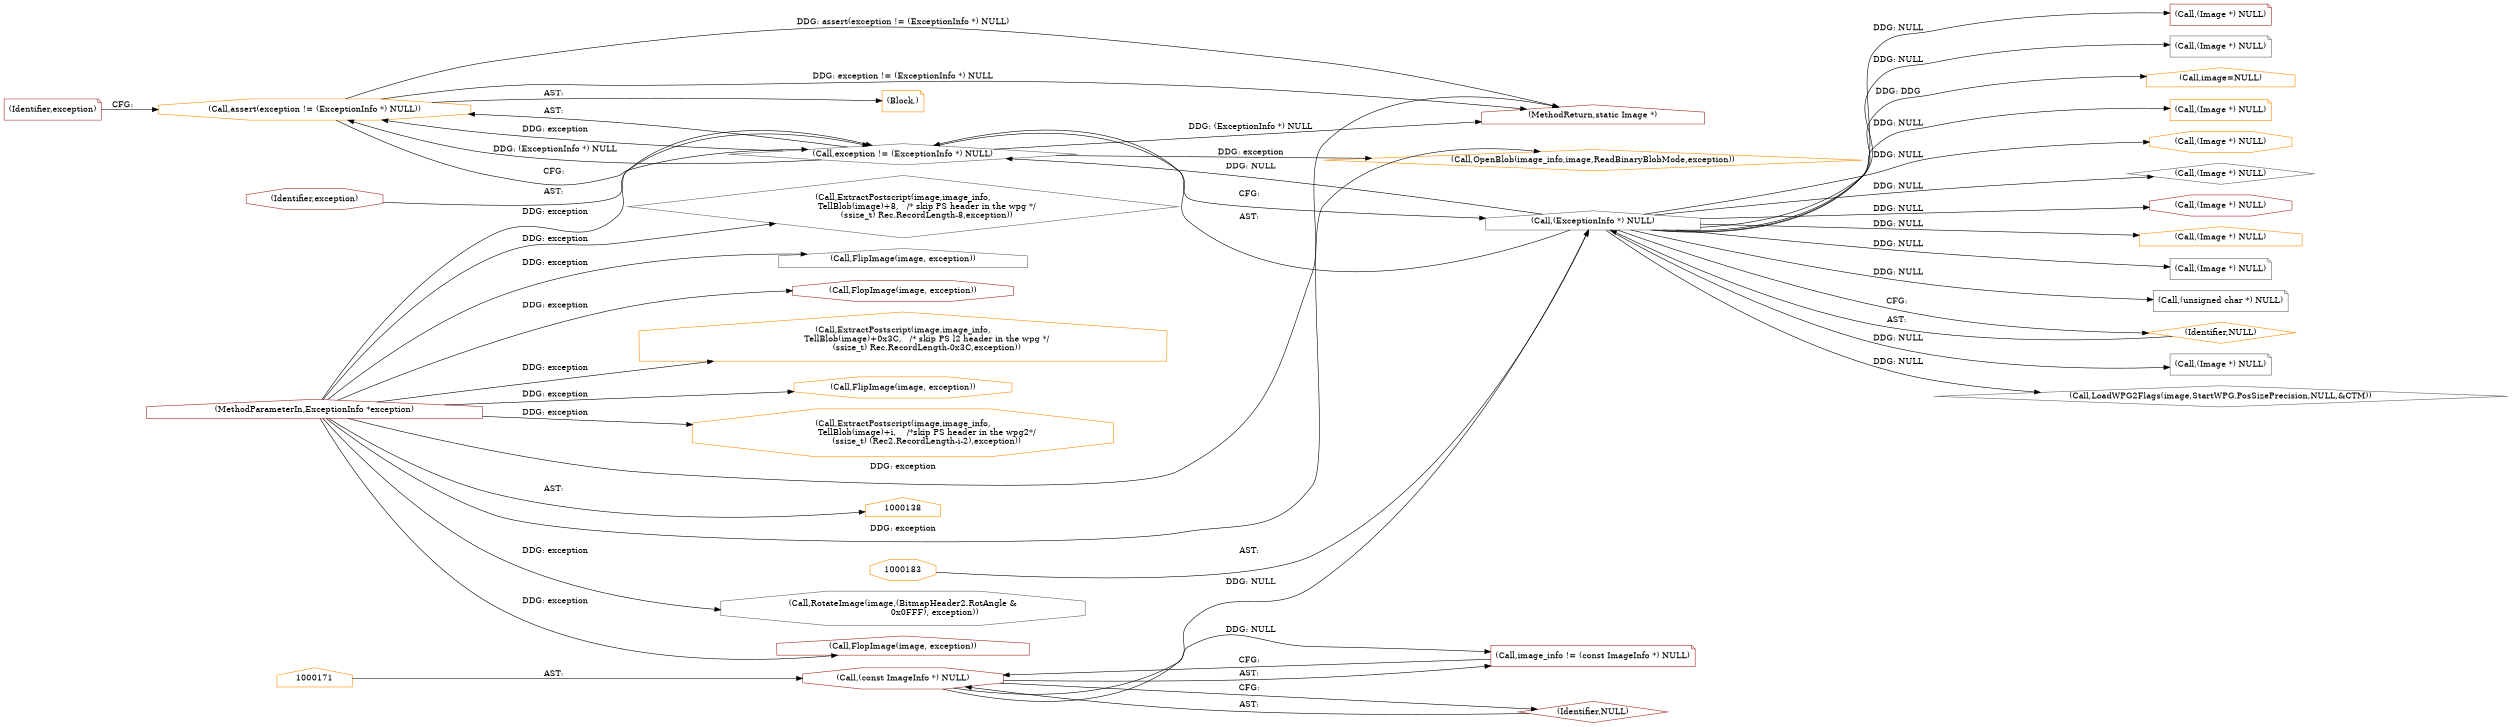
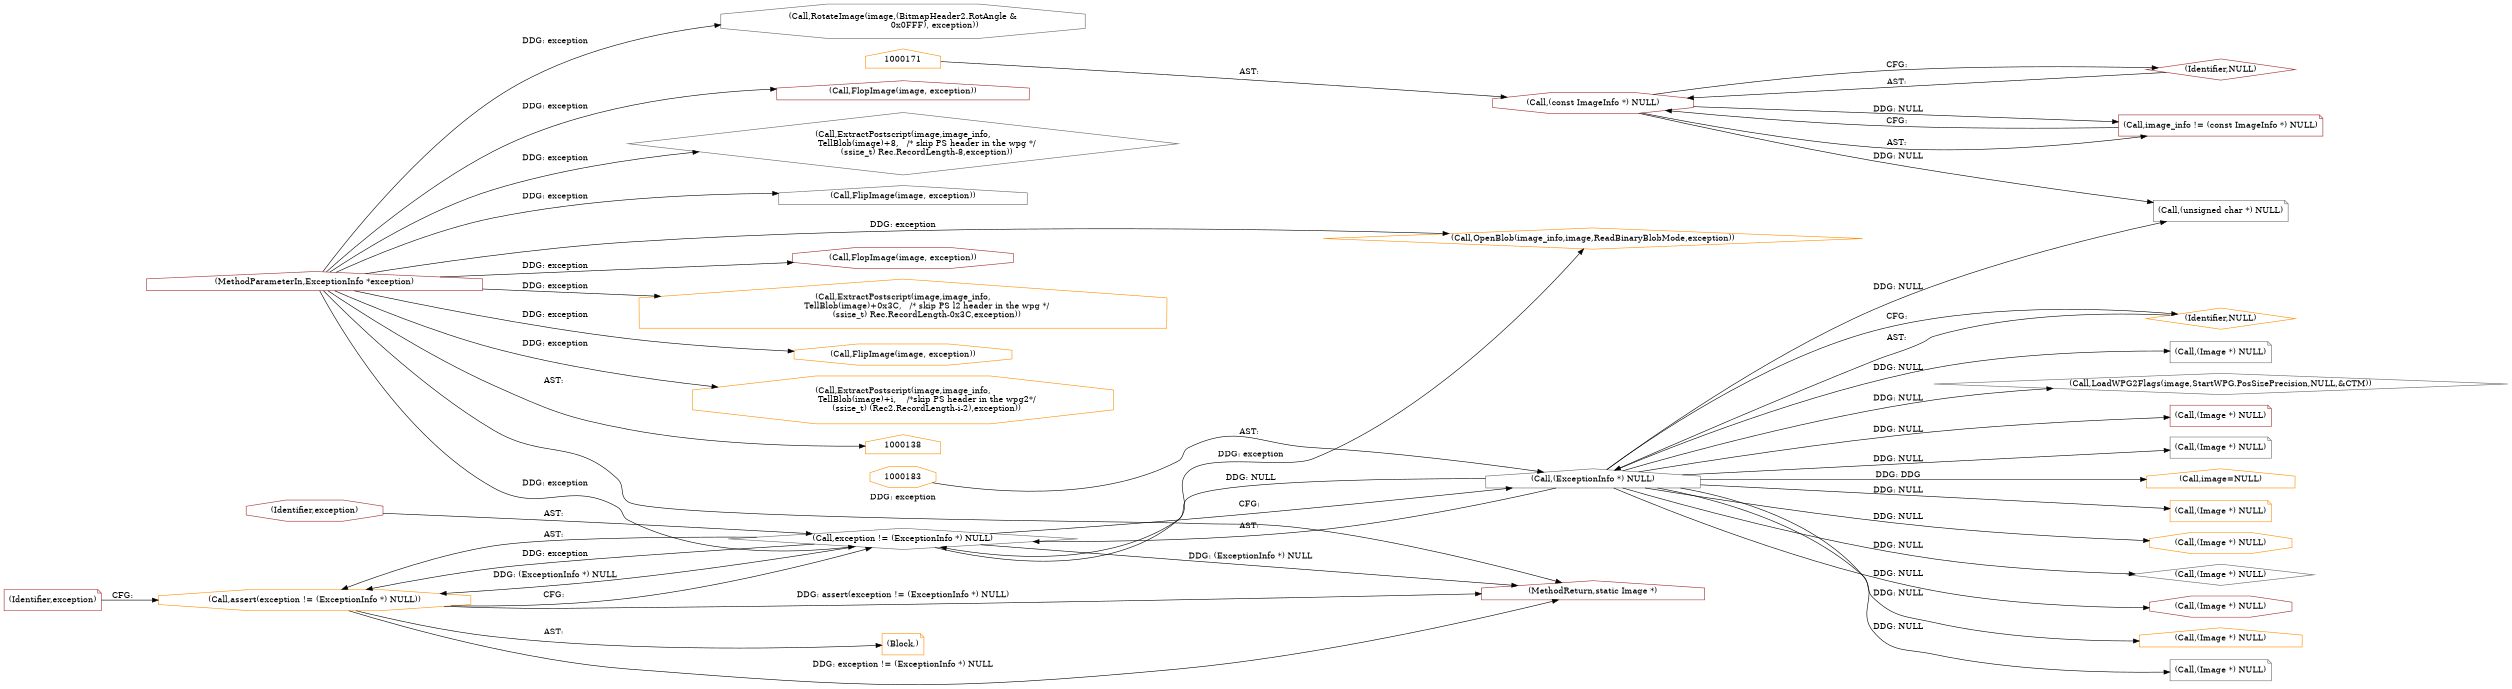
  digraph {
    rankdir=LR
    node [color=darkorange shape=octagon]
    n1 [label="(Call,assert(exception != (ExceptionInfo *) NULL))"]
    n2 [color=gray40 label="(Call,exception != (ExceptionInfo *) NULL)" shape=diamond]
    n3 [label="(Block,)" shape=note]
    n4 [color=brown label="(MethodReturn,static Image *)" shape=house]
    n5 [color=gray40 label="(Call,(ExceptionInfo *) NULL)" shape=house]
    n6 [label="(Call,OpenBlob(image_info,image,ReadBinaryBlobMode,exception))" shape=diamond]
    n7 [color=brown label="(Call,(Image *) NULL)" shape=note]
    n8 [color=gray40 label="(Call,(Image *) NULL)" shape=note]
    n9 [label="(Call,image=NULL)" shape=house]
    n10 [label="(Call,(Image *) NULL)" shape=note]
    n11 [label="(Call,(Image *) NULL)"]
    n12 [color=gray40 label="(Call,(Image *) NULL)" shape=diamond]
    n13 [color=brown label="(Call,(Image *) NULL)"]
    n14 [label="(Call,(Image *) NULL)" shape=house]
    n15 [color=gray40 label="(Call,(Image *) NULL)" shape=note]
    n16 [color=gray40 label="(Call,(unsigned char *) NULL)" shape=note]
    n17 [label="(Identifier,NULL)" shape=diamond]
    n18 [color=gray40 label="(Call,(Image *) NULL)" shape=note]
    n19 [color=gray40 label="(Call,LoadWPG2Flags(image,StartWPG.PosSizePrecision,NULL,&CTM))" shape=diamond]
    n20 [color=brown label="(MethodParameterIn,ExceptionInfo *exception)" shape=house]
    n21 [color=gray40 label="(Call,RotateImage(image,(BitmapHeader2.RotAngle &\n                        0x0FFF), exception))"]
    n22 [color=brown label="(Call,FlopImage(image, exception))" shape=house]
    n23 [color=gray40 label="(Call,ExtractPostscript(image,image_info,\n                  TellBlob(image)+8,   /* skip PS header in the wpg */\n                  (ssize_t) Rec.RecordLength-8,exception))" shape=diamond]
    n24 [color=gray40 label="(Call,FlipImage(image, exception))" shape=house]
    n25 [color=brown label="(Call,FlopImage(image, exception))"]
    n26 [label="(Call,ExtractPostscript(image,image_info,\n                  TellBlob(image)+0x3C,   /* skip PS l2 header in the wpg */\n                  (ssize_t) Rec.RecordLength-0x3C,exception))" shape=house]
    n27 [label="(Call,FlipImage(image, exception))"]
    n28 [label="(Call,ExtractPostscript(image,image_info,\n                  TellBlob(image)+i,    /*skip PS header in the wpg2*/\n                  (ssize_t) (Rec2.RecordLength-i-2),exception))"]
    1000138 [shape=house]
    n30 [color=brown label="(Call,(const ImageInfo *) NULL)"]
    n31 [color=brown label="(Call,image_info != (const ImageInfo *) NULL)" shape=note]
    n32 [color=brown label="(Identifier,NULL)" shape=diamond]
    n33 [color=brown label="(Identifier,exception)" shape=note]
    n34 [color=brown label="(Identifier,exception)"]
    1000183
    1000171 [shape=house]
    n1 -> n2 [label="CFG: "]
    n1 -> n3 [label="AST: "]
    n1 -> n4 [label="DDG: assert(exception != (ExceptionInfo *) NULL)"]
    n1 -> n4 [label="DDG: exception != (ExceptionInfo *) NULL"]
    n2 -> n1 [label="AST: "]
    n2 -> n1 [label="DDG: exception"]
    n2 -> n1 [label="DDG: (ExceptionInfo *) NULL"]
    n2 -> n4 [label="DDG: (ExceptionInfo *) NULL"]
    n2 -> n5 [label="CFG: "]
    n2 -> n6 [label="DDG: exception"]
    n5 -> n2 [label="AST: "]
    n5 -> n2 [label="DDG: NULL"]
    n5 -> n7 [label="DDG: NULL"]
    n5 -> n8 [label="DDG: NULL"]
    n5 -> n9 [label="DDG: DDG"]
    n5 -> n10 [label="DDG: NULL"]
    n5 -> n11 [label="DDG: NULL"]
    n5 -> n12 [label="DDG: NULL"]
    n5 -> n13 [label="DDG: NULL"]
    n5 -> n14 [label="DDG: NULL"]
    n5 -> n15 [label="DDG: NULL"]
    n5 -> n16 [label="DDG: NULL"]
    n5 -> n17 [label="CFG: "]
    n5 -> n18 [label="DDG: NULL"]
    n5 -> n19 [label="DDG: NULL"]
    n17 -> n5 [label="AST: "]
    n20 -> n2 [label="DDG: exception"]
    n20 -> n4 [label="DDG: exception"]
    n20 -> n6 [label="DDG: exception"]
    n20 -> n21 [label="DDG: exception"]
    n20 -> n22 [label="DDG: exception"]
    n20 -> n23 [label="DDG: exception"]
    n20 -> n24 [label="DDG: exception"]
    n20 -> n25 [label="DDG: exception"]
    n20 -> n26 [label="DDG: exception"]
    n20 -> n27 [label="DDG: exception"]
    n20 -> n28 [label="DDG: exception"]
    n20 -> 1000138 [label="AST: "]
-   n30 -> n5 [label="DDG: NULL"]
+   n30 -> n16 [label="DDG: NULL"]
    n30 -> n31 [label="AST: "]
    n30 -> n31 [label="DDG: NULL"]
    n30 -> n32 [label="CFG: "]
    n31 -> n30 [label="CFG: "]
    n32 -> n30 [label="AST: "]
    n33 -> n1 [label="CFG: "]
    n34 -> n2 [label="AST: "]
    1000183 -> n5 [label="AST: "]
    1000171 -> n30 [label="AST: "]
  }
